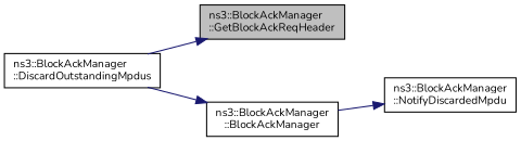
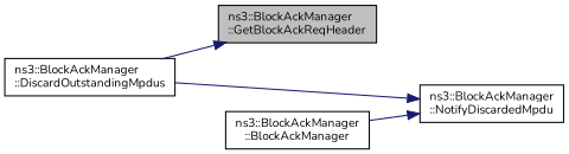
  digraph {
    fontname=Nunito
    rankdir=RL
    node [color=black fillcolor=white fontname=Nunito fontsize=10 shape=record style=filled]
    edge [color=midnightblue dir=back fontname=Nunito fontsize=10 labelfontname=Helvetica labelfontsize=10 style=solid]
    n1 [fillcolor=grey75 fontcolor=black height=0.2 label="ns3::BlockAckManager\l::GetBlockAckReqHeader" width=0.4]
    n2 [height=0.2 label="ns3::BlockAckManager\l::DiscardOutstandingMpdus" width=0.4]
    n3 [height=0.2 label="ns3::BlockAckManager\l::NotifyDiscardedMpdu" width=0.4]
    n4 [height=0.2 label="ns3::BlockAckManager\l::BlockAckManager" width=0.4]
    n1 -> n2
-   n4 -> n2
+   n3 -> n2
    n3 -> n4
  }
